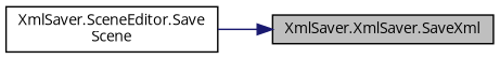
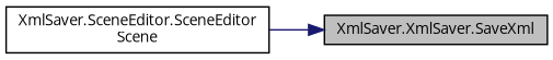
  digraph {
    rankdir=RL
    fontname="Open Sans"
    node [color=black fontname="Open Sans" fontsize=10 shape=record style=filled]
    n1 [fillcolor=grey75 fontcolor=black height=0.2 label="XmlSaver.XmlSaver.SaveXml" width=0.4]
-   n2 [fillcolor=white height=0.2 label="XmlSaver.SceneEditor.Save\lScene" width=0.4]
+   n2 [fillcolor=white height=0.2 label="XmlSaver.SceneEditor.SceneEditor\lScene" width=0.4]
    n1 -> n2 [color=midnightblue dir=back fontname="Open Sans" fontsize=10 labelfontname=Helvetica labelfontsize=10 style=solid]
  }
